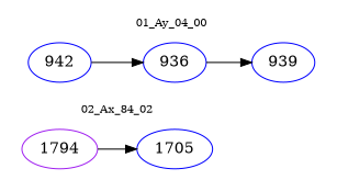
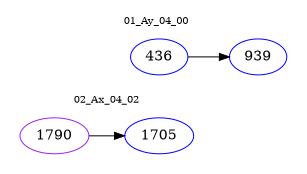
  digraph {
    rankdir=LR
    node [color=blue]
    edge [color=black]
-   n1 [color=purple label=1794]
+   n1 [color=purple label=1790]
    n2 [label=1705]
-   n3 [label=942]
-   n4 [label=936]
+   n4 [label=436]
    n5 [label=939]
    subgraph cluster_1 {
      color=white
      fontsize=10
-     label="02_Ax_84_02"
+     label="02_Ax_04_02"
      n1
      n2
    }
    subgraph cluster_2 {
      color=white
      fontsize=10
      label="01_Ay_04_00"
-     n3
      n4
      n5
    }
    n1 -> n2
-   n3 -> n4
    n4 -> n5
  }
